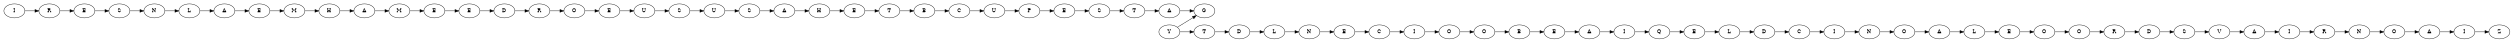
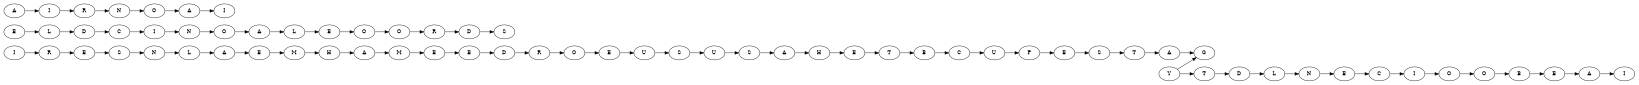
  digraph {
    rankdir=LR
    n1 [label=I]
    n2 [label=R]
    n3 [label=E]
    n4 [label=S]
    n5 [label=N]
    n6 [label=L]
    n7 [label=A]
    n8 [label=E]
    n9 [label=M]
    n10 [label=H]
    n11 [label=A]
    n12 [label=M]
    n13 [label=E]
    n14 [label=E]
    n15 [label=D]
    n16 [label=R]
    n17 [label=O]
    n18 [label=E]
    n19 [label=U]
    n20 [label=S]
    n21 [label=U]
    n22 [label=S]
    n23 [label=A]
    n24 [label=H]
    n25 [label=E]
    n26 [label=T]
    n27 [label=B]
    n28 [label=C]
    n29 [label=U]
    n30 [label=P]
    n31 [label=E]
    n32 [label=S]
    n33 [label=T]
    n34 [label=A]
    n35 [label=G]
    n36 [label=Y]
    n37 [label=T]
    n38 [label=D]
    n39 [label=L]
    n40 [label=N]
    n41 [label=E]
    n42 [label=C]
    n43 [label=I]
    n44 [label=O]
    n45 [label=O]
    n46 [label=B]
    n47 [label=E]
    n48 [label=A]
    n49 [label=I]
-   n50 [label=Q]
    n51 [label=E]
    n52 [label=L]
    n53 [label=D]
    n54 [label=C]
    n55 [label=I]
    n56 [label=N]
    n57 [label=O]
    n58 [label=A]
    n59 [label=L]
    n60 [label=E]
    n61 [label=O]
    n62 [label=O]
    n63 [label=R]
    n64 [label=D]
    n65 [label=S]
-   n66 [label=V]
    n67 [label=A]
    n68 [label=I]
    n69 [label=R]
    n70 [label=N]
    n71 [label=O]
    n72 [label=A]
    n73 [label=I]
-   n74 [label=Z]
    n1 -> n2
    n2 -> n3
    n3 -> n4
    n4 -> n5
    n5 -> n6
    n6 -> n7
    n7 -> n8
    n8 -> n9
    n9 -> n10
    n10 -> n11
    n11 -> n12
    n12 -> n13
    n13 -> n14
    n14 -> n15
    n15 -> n16
    n16 -> n17
    n17 -> n18
    n18 -> n19
    n19 -> n20
    n20 -> n21
    n21 -> n22
    n22 -> n23
    n23 -> n24
    n24 -> n25
    n25 -> n26
    n26 -> n27
    n27 -> n28
    n28 -> n29
    n29 -> n30
    n30 -> n31
    n31 -> n32
    n32 -> n33
    n33 -> n34
    n34 -> n35
    n36 -> n35
    n36 -> n37
    n37 -> n38
    n38 -> n39
    n39 -> n40
    n40 -> n41
    n41 -> n42
    n42 -> n43
    n43 -> n44
    n44 -> n45
    n45 -> n46
    n46 -> n47
    n47 -> n48
    n48 -> n49
-   n49 -> n50
-   n50 -> n51
    n51 -> n52
    n52 -> n53
    n53 -> n54
    n54 -> n55
    n55 -> n56
    n56 -> n57
    n57 -> n58
    n58 -> n59
    n59 -> n60
    n60 -> n61
    n61 -> n62
    n62 -> n63
    n63 -> n64
    n64 -> n65
-   n65 -> n66
-   n66 -> n67
    n67 -> n68
    n68 -> n69
    n69 -> n70
    n70 -> n71
    n71 -> n72
    n72 -> n73
-   n73 -> n74
  }
